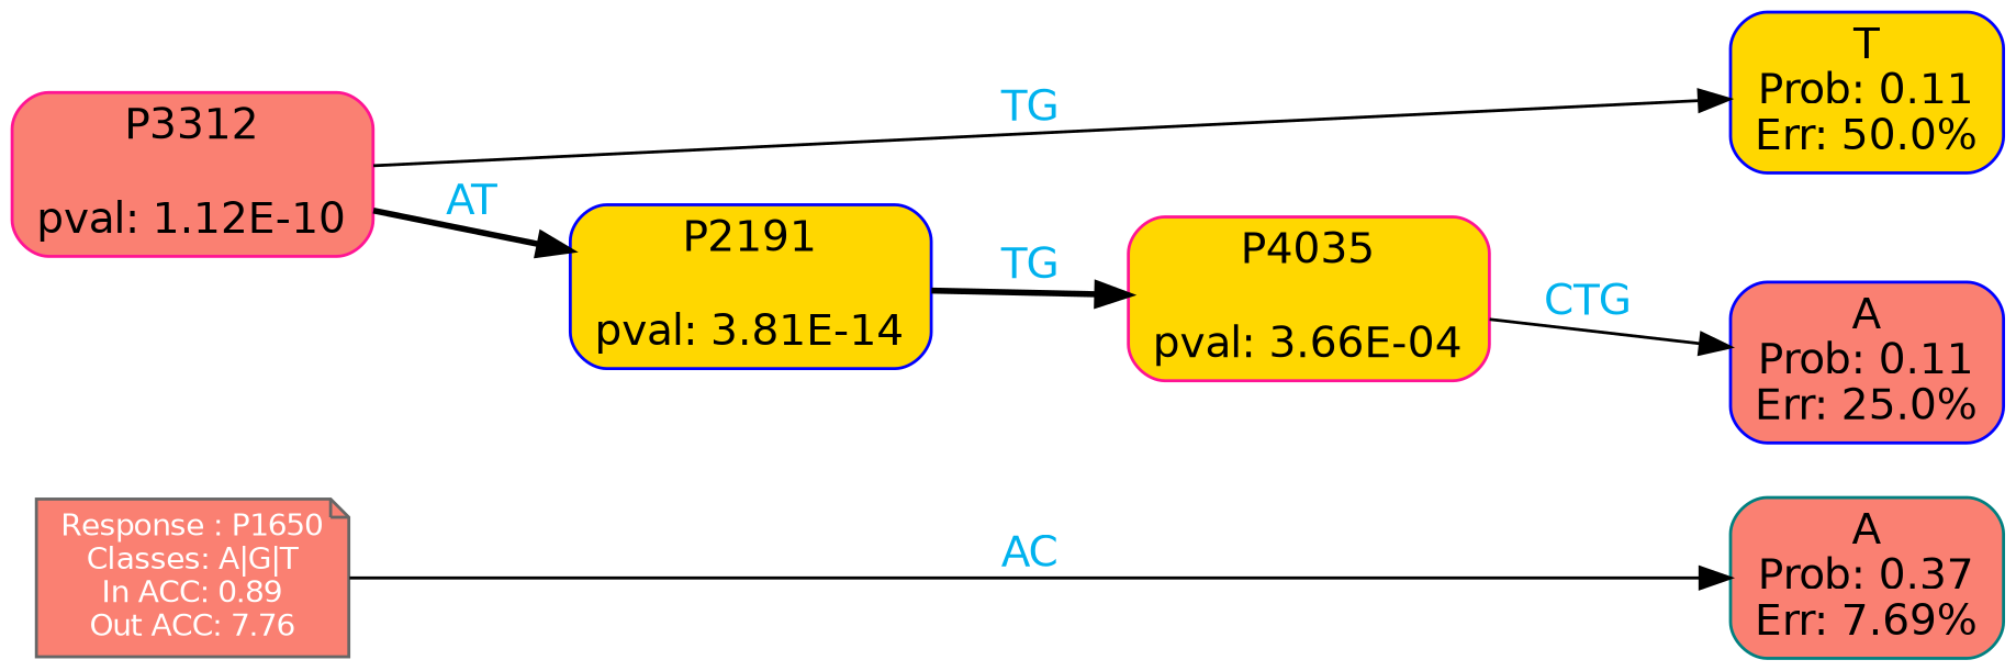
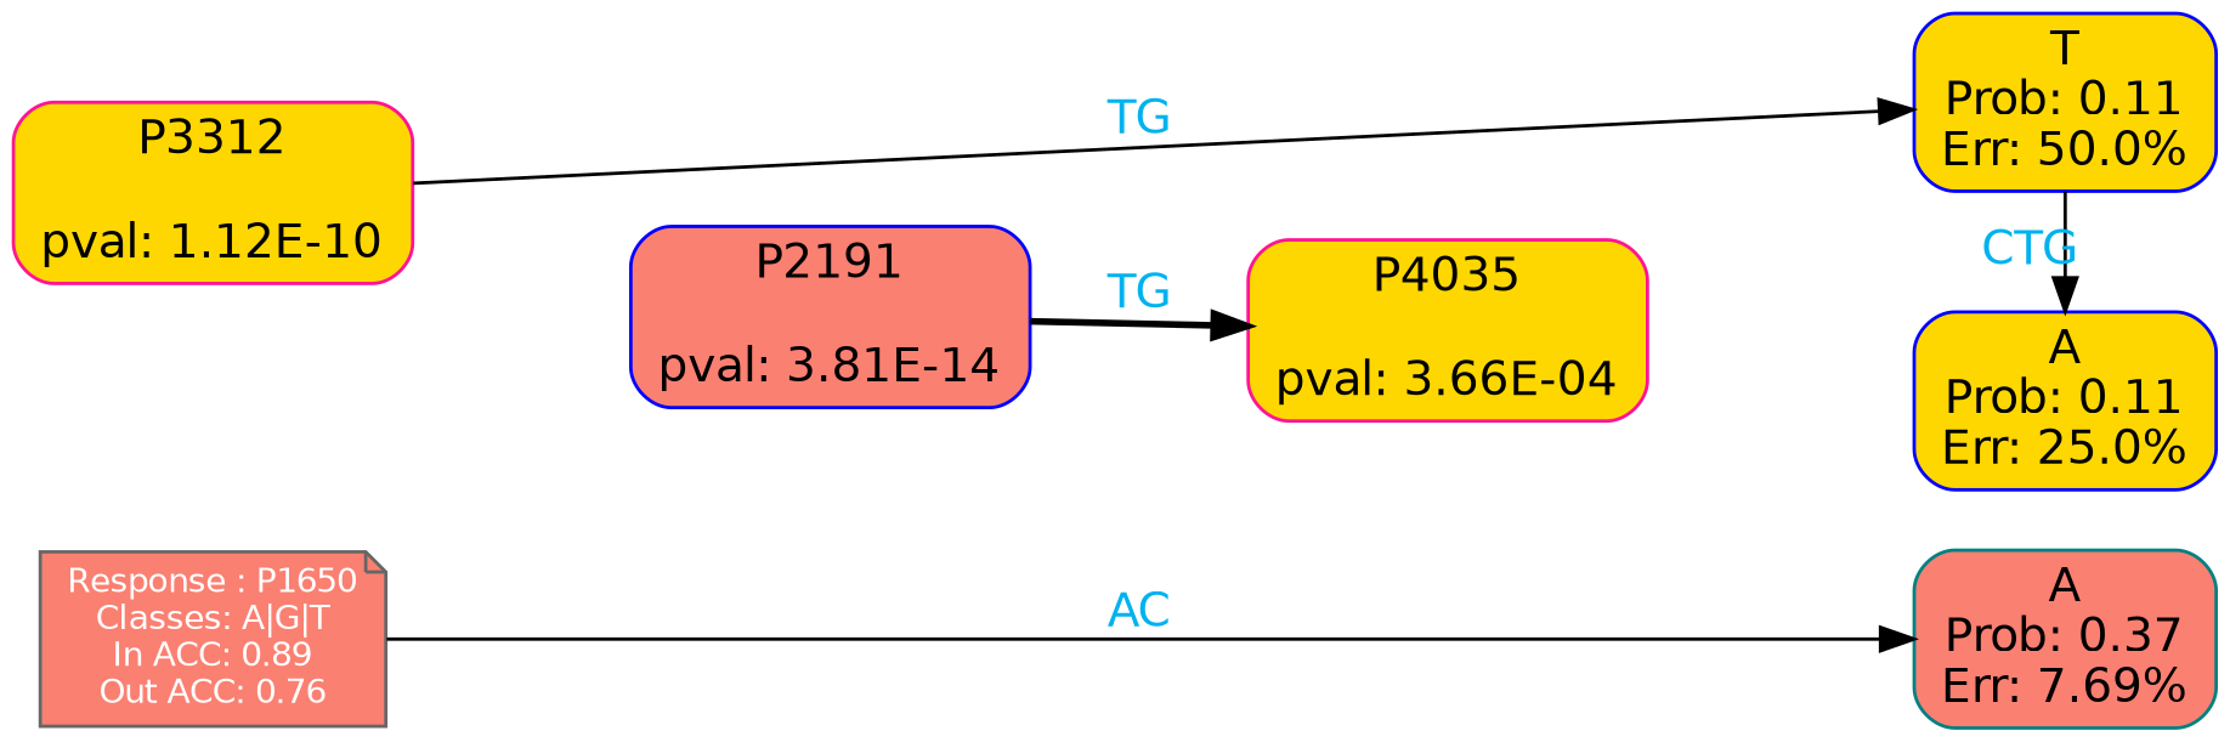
  digraph {
    rankdir=LR
    ranksep=equally
    splines=polylines
    node [color=blue fillcolor=gold fontname=helvetica shape=box style="filled, rounded"]
    edge [fontcolor=deepskyblue2 fontname=helvetica style=solid]
    n1 [color=teal fillcolor=salmon label="A\nProb: 0.37\nErr: 7.69%"]
-   n2 [fillcolor=salmon label="A\nProb: 0.11\nErr: 25.0%"]
+   n2 [label="A\nProb: 0.11\nErr: 25.0%"]
    n3 [label="T\nProb: 0.11\nErr: 50.0%"]
-   n4 [align=left color=gray40 fillcolor=salmon fontcolor=white fontsize=10 label="Response : P1650\nClasses: A|G|T\nIn ACC: 0.89\nOut ACC: 7.76\n" shape=note style=filled]
-   n5 [color=deeppink fillcolor=salmon label="P3312\n\npval: 1.12E-10"]
-   n6 [label="P2191\n\npval: 3.81E-14"]
+   n4 [align=left color=gray40 fillcolor=salmon fontcolor=white fontsize=10 label="Response : P1650\nClasses: A|G|T\nIn ACC: 0.89\nOut ACC: 0.76\n" shape=note style=filled]
+   n5 [color=deeppink label="P3312\n\npval: 1.12E-10"]
+   n6 [fillcolor=salmon label="P2191\n\npval: 3.81E-14"]
    n7 [color=deeppink label="P4035\n\npval: 3.66E-04"]
    subgraph sub_1 {
      rank=same
      n1
      n2
      n3
    }
    subgraph sub_2 {
      rank=same
      n4
      n5
    }
    n4 -> n1 [label=AC]
    n5 -> n3 [label=TG]
-   n5 -> n6 [label=AT style=bold]
    n6 -> n7 [label=TG style=bold]
-   n7 -> n2 [label=CTG]
+   n3 -> n2 [label=CTG]
  }
